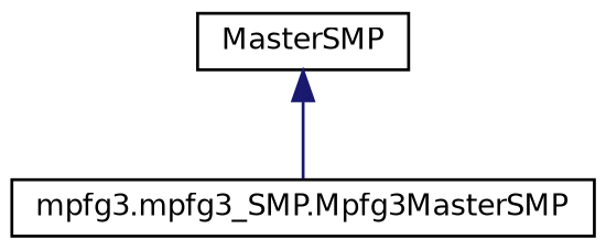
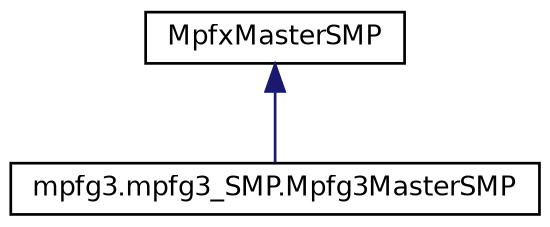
  digraph {
    rankdir=TB
    fontname="DejaVu Sans"
    node [color=black fillcolor=white fontname="DejaVu Sans" fontsize=10 shape=record style=filled]
-   n1 [height=0.2 label=MasterSMP width=0.4]
+   n1 [height=0.2 label=MpfxMasterSMP width=0.4]
    n2 [height=0.2 label="mpfg3.mpfg3_SMP.Mpfg3MasterSMP" width=0.4]
    n1 -> n2 [color=midnightblue dir=back fontname="DejaVu Sans" fontsize=10 labelfontname=Helvetica labelfontsize=10 style=solid]
  }
